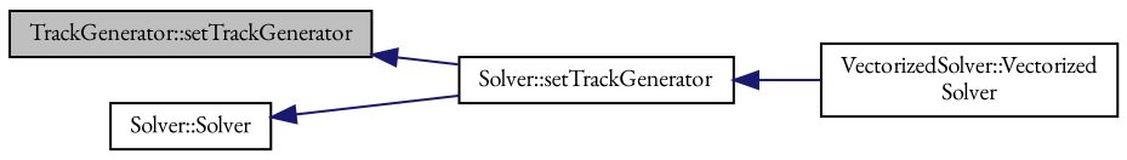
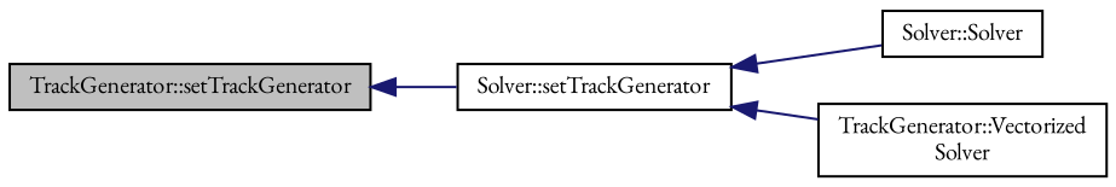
  digraph {
    fontname="EB Garamond"
    rankdir=LR
    node [color=black fillcolor=white fontname="EB Garamond" fontsize=10 shape=record style=filled]
    edge [color=midnightblue dir=back fontname="EB Garamond" fontsize=10 labelfontname=Helvetica labelfontsize=10 style=solid]
    n1 [fillcolor=grey75 fontcolor=black height=0.2 label="TrackGenerator::setTrackGenerator" width=0.4]
    n2 [height=0.2 label="Solver::setTrackGenerator" width=0.4]
    n3 [height=0.2 label="Solver::Solver" width=0.4]
-   n4 [height=0.2 label="VectorizedSolver::Vectorized\lSolver" width=0.4]
+   n4 [height=0.2 label="TrackGenerator::Vectorized\lSolver" width=0.4]
    n1 -> n2
-   n3 -> n2
+   n2 -> n3
    n2 -> n4
  }
